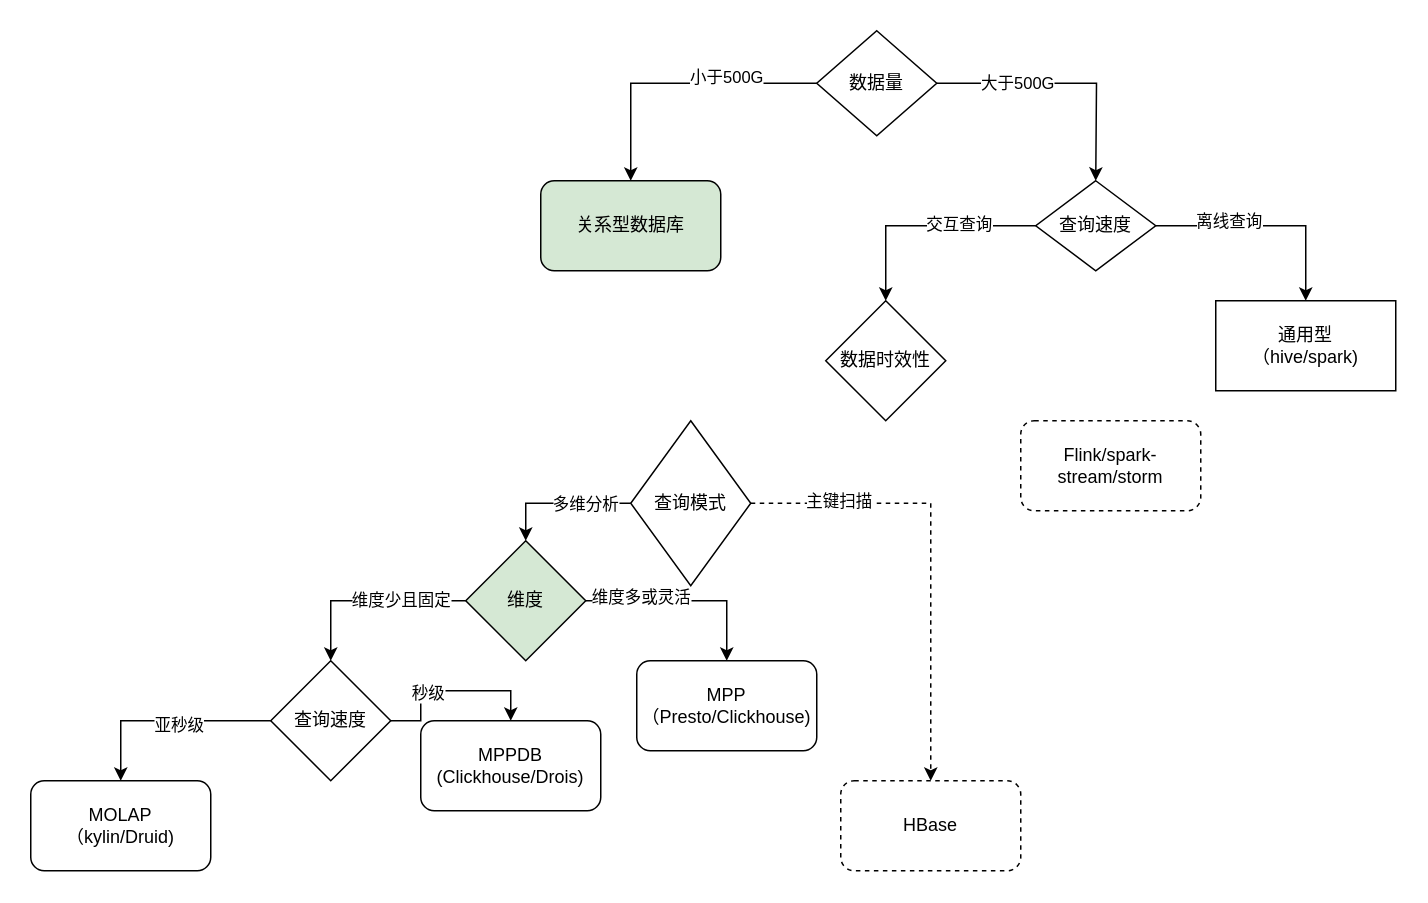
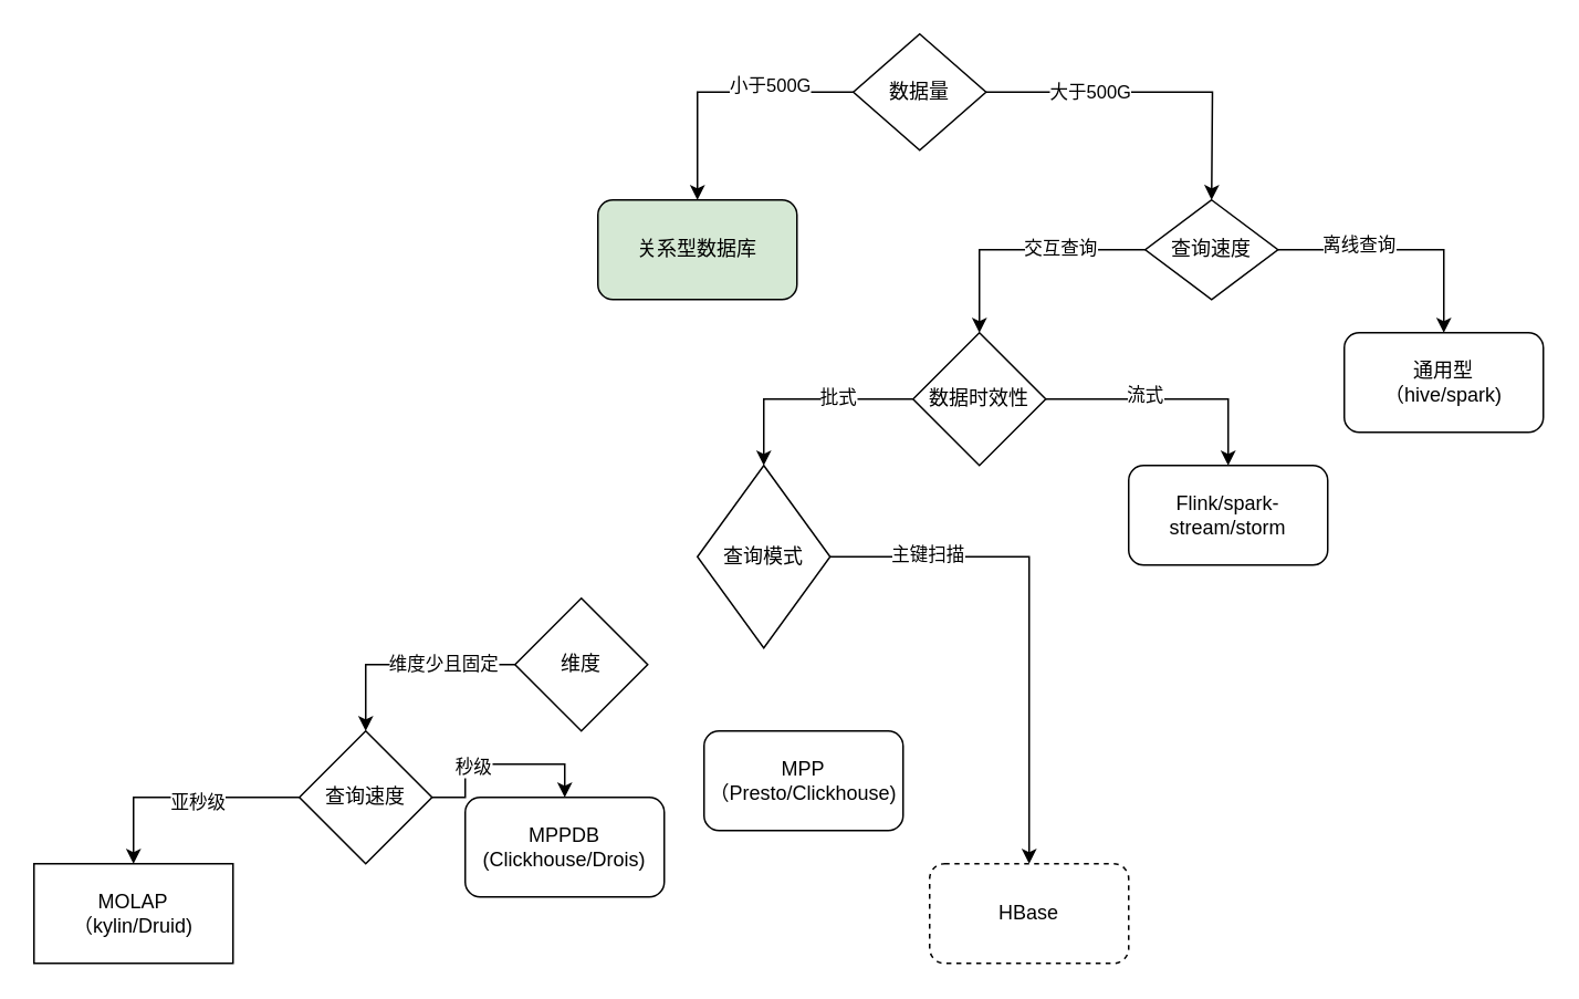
  <mxCell id="0" />
  <mxCell id="1" parent="0" />
  <mxCell id="2" style="edgeStyle=orthogonalEdgeStyle;rounded=0;orthogonalLoop=1;jettySize=auto;html=1;exitX=0;exitY=0.5;exitDx=0;exitDy=0;" edge="1" parent="1" source="6" target="7"><mxGeometry relative="1" as="geometry" /></mxCell>
  <mxCell id="3" value="小于500G" style="edgeLabel;html=1;align=center;verticalAlign=middle;resizable=0;points=[];" vertex="1" connectable="0" parent="2"><mxGeometry x="-0.359" y="-5" relative="1" as="geometry"><mxPoint as="offset" /></mxGeometry></mxCell>
  <mxCell id="4" style="edgeStyle=orthogonalEdgeStyle;rounded=0;orthogonalLoop=1;jettySize=auto;html=1;exitX=1;exitY=0.5;exitDx=0;exitDy=0;entryX=0.5;entryY=0;entryDx=0;entryDy=0;" edge="1" parent="1" source="6"><mxGeometry relative="1" as="geometry"><mxPoint x="730" y="120" as="targetPoint" /></mxGeometry></mxCell>
  <mxCell id="5" value="大于500G" style="edgeLabel;html=1;align=center;verticalAlign=middle;resizable=0;points=[];" vertex="1" connectable="0" parent="4"><mxGeometry x="-0.386" y="1" relative="1" as="geometry"><mxPoint as="offset" /></mxGeometry></mxCell>
- <mxCell id="6" value="数据量" style="rhombus;whiteSpace=wrap;html=1;" vertex="1" parent="1"><mxGeometry x="544" y="20" width="80" height="70" as="geometry" /></mxCell>
+ <mxCell id="6" value="数据量" style="rhombus;whiteSpace=wrap;html=1;" vertex="1" parent="1"><mxGeometry x="514" y="20" width="80" height="70" as="geometry" /></mxCell>
  <mxCell id="7" value="关系型数据库" style="rounded=1;whiteSpace=wrap;html=1;fillColor=#d5e8d4;" vertex="1" parent="1"><mxGeometry x="360" y="120" width="120" height="60" as="geometry" /></mxCell>
  <mxCell id="8" style="edgeStyle=orthogonalEdgeStyle;rounded=0;orthogonalLoop=1;jettySize=auto;html=1;exitX=0;exitY=0.5;exitDx=0;exitDy=0;entryX=0.5;entryY=0;entryDx=0;entryDy=0;" edge="1" parent="1" source="12" target="17"><mxGeometry relative="1" as="geometry" /></mxCell>
  <mxCell id="9" value="交互查询" style="edgeLabel;html=1;align=center;verticalAlign=middle;resizable=0;points=[];" vertex="1" connectable="0" parent="8"><mxGeometry x="-0.307" y="-2" relative="1" as="geometry"><mxPoint as="offset" /></mxGeometry></mxCell>
  <mxCell id="10" style="edgeStyle=orthogonalEdgeStyle;rounded=0;orthogonalLoop=1;jettySize=auto;html=1;exitX=1;exitY=0.5;exitDx=0;exitDy=0;entryX=0.5;entryY=0;entryDx=0;entryDy=0;" edge="1" parent="1" source="12" target="18"><mxGeometry relative="1" as="geometry" /></mxCell>
  <mxCell id="11" value="离线查询" style="edgeLabel;html=1;align=center;verticalAlign=middle;resizable=0;points=[];" vertex="1" connectable="0" parent="10"><mxGeometry x="-0.36" y="4" relative="1" as="geometry"><mxPoint as="offset" /></mxGeometry></mxCell>
  <mxCell id="12" value="查询速度" style="rhombus;whiteSpace=wrap;html=1;" vertex="1" parent="1"><mxGeometry x="690" y="120" width="80" height="60" as="geometry" /></mxCell>
+ <mxCell id="13" style="edgeStyle=orthogonalEdgeStyle;rounded=0;orthogonalLoop=1;jettySize=auto;html=1;exitX=0;exitY=0.5;exitDx=0;exitDy=0;entryX=0.5;entryY=0;entryDx=0;entryDy=0;" edge="1" parent="1" source="17" target="23"><mxGeometry relative="1" as="geometry" /></mxCell>
+ <mxCell id="14" value="批式" style="edgeLabel;html=1;align=center;verticalAlign=middle;resizable=0;points=[];" vertex="1" connectable="0" parent="13"><mxGeometry x="-0.292" y="-2" relative="1" as="geometry"><mxPoint as="offset" /></mxGeometry></mxCell>
+ <mxCell id="15" style="edgeStyle=orthogonalEdgeStyle;rounded=0;orthogonalLoop=1;jettySize=auto;html=1;exitX=1;exitY=0.5;exitDx=0;exitDy=0;entryX=0.5;entryY=0;entryDx=0;entryDy=0;" edge="1" parent="1" source="17" target="24"><mxGeometry relative="1" as="geometry" /></mxCell>
+ <mxCell id="16" value="流式" style="edgeLabel;html=1;align=center;verticalAlign=middle;resizable=0;points=[];" vertex="1" connectable="0" parent="15"><mxGeometry x="-0.213" y="3" relative="1" as="geometry"><mxPoint as="offset" /></mxGeometry></mxCell>
  <mxCell id="17" value="数据时效性" style="rhombus;whiteSpace=wrap;html=1;" vertex="1" parent="1"><mxGeometry x="550" y="200" width="80" height="80" as="geometry" /></mxCell>
- <mxCell id="18" value="通用型&lt;br&gt;（hive/spark)" style="whiteSpace=wrap;html=1;rounded=0;" vertex="1" parent="1"><mxGeometry x="810" y="200" width="120" height="60" as="geometry" /></mxCell>
- <mxCell id="19" style="edgeStyle=orthogonalEdgeStyle;rounded=0;orthogonalLoop=1;jettySize=auto;html=1;exitX=0;exitY=0.5;exitDx=0;exitDy=0;entryX=0.5;entryY=0;entryDx=0;entryDy=0;" edge="1" parent="1" source="23" target="29"><mxGeometry relative="1" as="geometry" /></mxCell>
- <mxCell id="20" value="多维分析" style="edgeLabel;html=1;align=center;verticalAlign=middle;resizable=0;points=[];" vertex="1" connectable="0" parent="19"><mxGeometry x="-0.345" relative="1" as="geometry"><mxPoint as="offset" /></mxGeometry></mxCell>
- <mxCell id="21" style="edgeStyle=orthogonalEdgeStyle;rounded=0;orthogonalLoop=1;jettySize=auto;html=1;exitX=1;exitY=0.5;exitDx=0;exitDy=0;dashed=1;" edge="1" parent="1" source="23" target="38"><mxGeometry relative="1" as="geometry" /></mxCell>
+ <mxCell id="18" value="通用型&lt;br&gt;（hive/spark)" style="rounded=1;whiteSpace=wrap;html=1;" vertex="1" parent="1"><mxGeometry x="810" y="200" width="120" height="60" as="geometry" /></mxCell>
+ <mxCell id="21" style="edgeStyle=orthogonalEdgeStyle;rounded=0;orthogonalLoop=1;jettySize=auto;html=1;exitX=1;exitY=0.5;exitDx=0;exitDy=0;" edge="1" parent="1" source="23" target="38"><mxGeometry relative="1" as="geometry" /></mxCell>
  <mxCell id="22" value="主键扫描" style="edgeLabel;html=1;align=center;verticalAlign=middle;resizable=0;points=[];" vertex="1" connectable="0" parent="21"><mxGeometry x="-0.619" y="2" relative="1" as="geometry"><mxPoint as="offset" /></mxGeometry></mxCell>
  <mxCell id="23" value="查询模式" style="rhombus;whiteSpace=wrap;html=1;" vertex="1" parent="1"><mxGeometry x="420" y="280" width="80" height="110" as="geometry" /></mxCell>
- <mxCell id="24" value="Flink/spark-stream/storm" style="rounded=1;whiteSpace=wrap;html=1;dashed=1;" vertex="1" parent="1"><mxGeometry x="680" y="280" width="120" height="60" as="geometry" /></mxCell>
+ <mxCell id="24" value="Flink/spark-stream/storm" style="rounded=1;whiteSpace=wrap;html=1;" vertex="1" parent="1"><mxGeometry x="680" y="280" width="120" height="60" as="geometry" /></mxCell>
  <mxCell id="25" style="edgeStyle=orthogonalEdgeStyle;rounded=0;orthogonalLoop=1;jettySize=auto;html=1;exitX=0;exitY=0.5;exitDx=0;exitDy=0;entryX=0.5;entryY=0;entryDx=0;entryDy=0;" edge="1" parent="1" source="29" target="34"><mxGeometry relative="1" as="geometry" /></mxCell>
  <mxCell id="26" value="维度少且固定" style="edgeLabel;html=1;align=center;verticalAlign=middle;resizable=0;points=[];" vertex="1" connectable="0" parent="25"><mxGeometry x="-0.323" y="-1" relative="1" as="geometry"><mxPoint as="offset" /></mxGeometry></mxCell>
- <mxCell id="27" style="edgeStyle=orthogonalEdgeStyle;rounded=0;orthogonalLoop=1;jettySize=auto;html=1;exitX=1;exitY=0.5;exitDx=0;exitDy=0;entryX=0.5;entryY=0;entryDx=0;entryDy=0;" edge="1" parent="1" source="29" target="37"><mxGeometry relative="1" as="geometry" /></mxCell>
- <mxCell id="28" value="维度多或灵活" style="edgeLabel;html=1;align=center;verticalAlign=middle;resizable=0;points=[];" vertex="1" connectable="0" parent="27"><mxGeometry x="-0.463" y="3" relative="1" as="geometry"><mxPoint as="offset" /></mxGeometry></mxCell>
- <mxCell id="29" value="维度" style="rhombus;whiteSpace=wrap;html=1;fillColor=#d5e8d4;" vertex="1" parent="1"><mxGeometry x="310" y="360" width="80" height="80" as="geometry" /></mxCell>
+ <mxCell id="29" value="维度" style="rhombus;whiteSpace=wrap;html=1;" vertex="1" parent="1"><mxGeometry x="310" y="360" width="80" height="80" as="geometry" /></mxCell>
  <mxCell id="30" style="edgeStyle=orthogonalEdgeStyle;rounded=0;orthogonalLoop=1;jettySize=auto;html=1;exitX=0;exitY=0.5;exitDx=0;exitDy=0;entryX=0.5;entryY=0;entryDx=0;entryDy=0;" edge="1" parent="1" source="34" target="35"><mxGeometry relative="1" as="geometry" /></mxCell>
  <mxCell id="31" value="亚秒级" style="edgeLabel;html=1;align=center;verticalAlign=middle;resizable=0;points=[];" vertex="1" connectable="0" parent="30"><mxGeometry x="-0.114" y="2" relative="1" as="geometry"><mxPoint as="offset" /></mxGeometry></mxCell>
  <mxCell id="32" style="edgeStyle=orthogonalEdgeStyle;rounded=0;orthogonalLoop=1;jettySize=auto;html=1;exitX=1;exitY=0.5;exitDx=0;exitDy=0;entryX=0.5;entryY=0;entryDx=0;entryDy=0;" edge="1" parent="1" source="34" target="36"><mxGeometry relative="1" as="geometry" /></mxCell>
  <mxCell id="33" value="秒级" style="edgeLabel;html=1;align=center;verticalAlign=middle;resizable=0;points=[];" vertex="1" connectable="0" parent="32"><mxGeometry x="-0.267" y="-1" relative="1" as="geometry"><mxPoint as="offset" /></mxGeometry></mxCell>
  <mxCell id="34" value="查询速度" style="rhombus;whiteSpace=wrap;html=1;" vertex="1" parent="1"><mxGeometry x="180" y="440" width="80" height="80" as="geometry" /></mxCell>
- <mxCell id="35" value="MOLAP&lt;br&gt;（kylin/Druid)" style="rounded=1;whiteSpace=wrap;html=1;" vertex="1" parent="1"><mxGeometry x="20" y="520" width="120" height="60" as="geometry" /></mxCell>
+ <mxCell id="35" value="MOLAP&lt;br&gt;（kylin/Druid)" style="whiteSpace=wrap;html=1;rounded=0;" vertex="1" parent="1"><mxGeometry x="20" y="520" width="120" height="60" as="geometry" /></mxCell>
  <mxCell id="36" value="MPPDB&lt;br&gt;(Clickhouse/Drois)" style="rounded=1;whiteSpace=wrap;html=1;" vertex="1" parent="1"><mxGeometry x="280" y="480" width="120" height="60" as="geometry" /></mxCell>
  <mxCell id="37" value="MPP&lt;br&gt;（Presto/Clickhouse)" style="rounded=1;whiteSpace=wrap;html=1;" vertex="1" parent="1"><mxGeometry x="424" y="440" width="120" height="60" as="geometry" /></mxCell>
  <mxCell id="38" value="HBase" style="rounded=1;whiteSpace=wrap;html=1;dashed=1;" vertex="1" parent="1"><mxGeometry x="560" y="520" width="120" height="60" as="geometry" /></mxCell>
